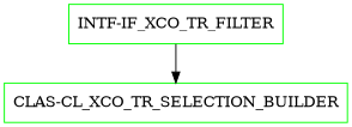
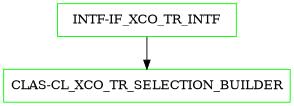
  digraph {
    node [color=green shape=box]
-   "INTF-IF_XCO_TR_FILTER"
+   "INTF-IF_XCO_TR_FILTER" [label="INTF-IF_XCO_TR_INTF"]
    "CLAS-CL_XCO_TR_SELECTION_BUILDER"
    "INTF-IF_XCO_TR_FILTER" -> "CLAS-CL_XCO_TR_SELECTION_BUILDER"
  }
